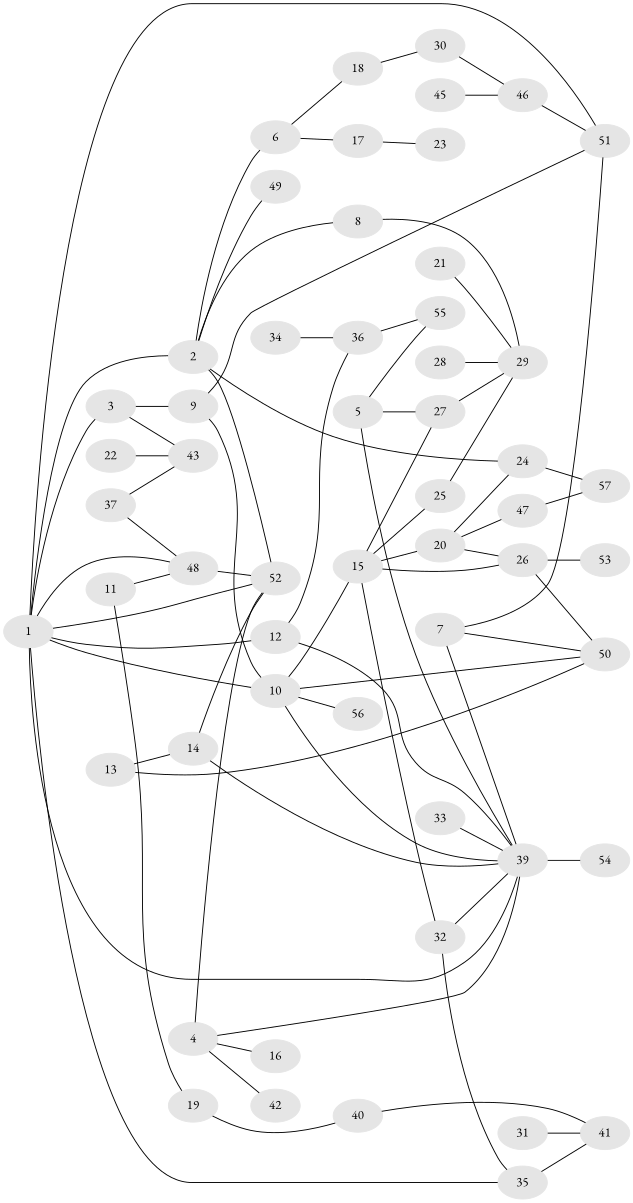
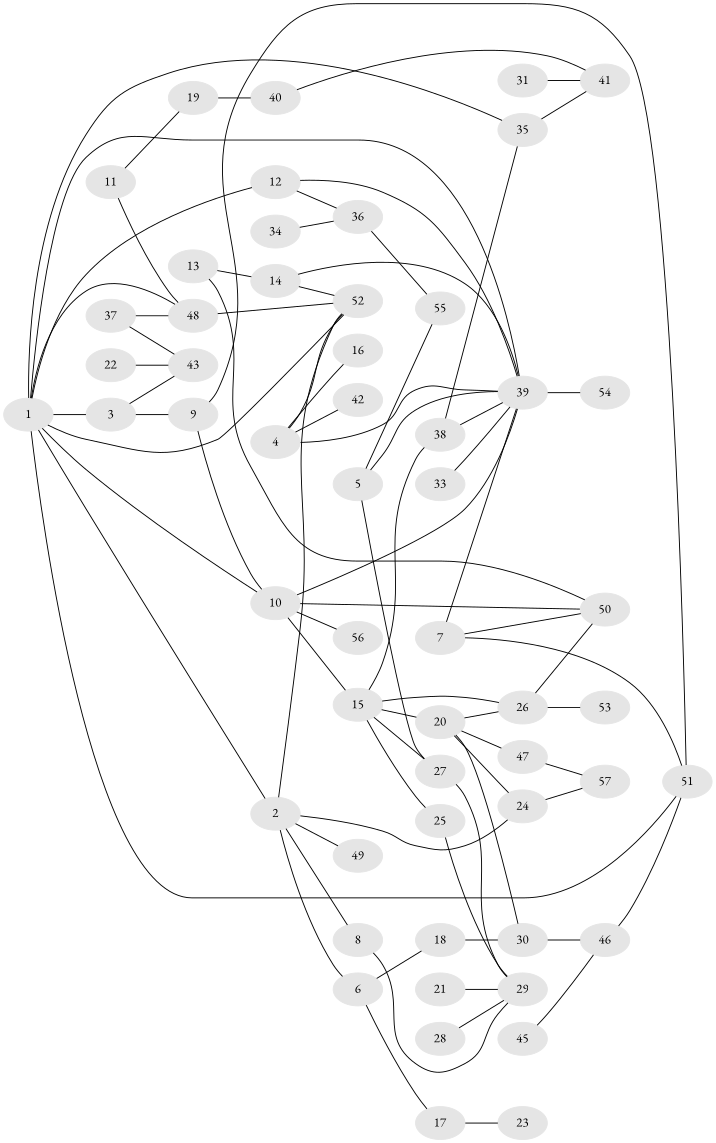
  graph {
    fontname="EB Garamond"
    rankdir=LR
    node [color=gray90 fontname="EB Garamond" style=filled]
    edge [fontname="EB Garamond" weight=1.0]
    1
    2
    3
    10
    12
    35
    39
    48
    51
    52
    6
    8
    24
    49
    9
    43
    50
    15
    56
    36
    41
    54
    17
    18
    29
    57
    4
    16
    42
    19
    40
    5
    27
    55
    23
    30
    7
    20
    25
    26
-   32
+   32 [label=38]
    11
    13
    14
    47
    53
    46
    21
    22
    28
    31
    33
    34
    37
    45
    1 -- 2
    1 -- 3
    1 -- 10
    1 -- 12
    1 -- 35
    1 -- 39
    1 -- 48
    1 -- 51
    1 -- 52
    2 -- 52 [weight=2.0]
    2 -- 6
    2 -- 8
    2 -- 24
    2 -- 49
    3 -- 9
    3 -- 43
    10 -- 39
    10 -- 50
    10 -- 15
    10 -- 56
    12 -- 39
    12 -- 36
    35 -- 41
    39 -- 54
    48 -- 52
    6 -- 17
    6 -- 18
    8 -- 29
    24 -- 57
    9 -- 10
    9 -- 51
    15 -- 27
    15 -- 20
    15 -- 25
    15 -- 26
    15 -- 32
    36 -- 55
    17 -- 23
    18 -- 30
    4 -- 39
    4 -- 52
    4 -- 16
    4 -- 42
    19 -- 40
    40 -- 41
    5 -- 39
    5 -- 27
    5 -- 55
    27 -- 29
    30 -- 46
    7 -- 39
    7 -- 51
    7 -- 50
    20 -- 24
+   20 -- 30
    20 -- 26
    20 -- 47
    25 -- 29
    26 -- 50
    26 -- 53
    32 -- 35
    32 -- 39
    11 -- 48
    11 -- 19
    13 -- 50
    13 -- 14
    14 -- 39
    14 -- 52
    47 -- 57
    46 -- 51
    21 -- 29
    22 -- 43
    28 -- 29
    31 -- 41
    33 -- 39
    34 -- 36
    37 -- 48
    37 -- 43
    45 -- 46
  }
